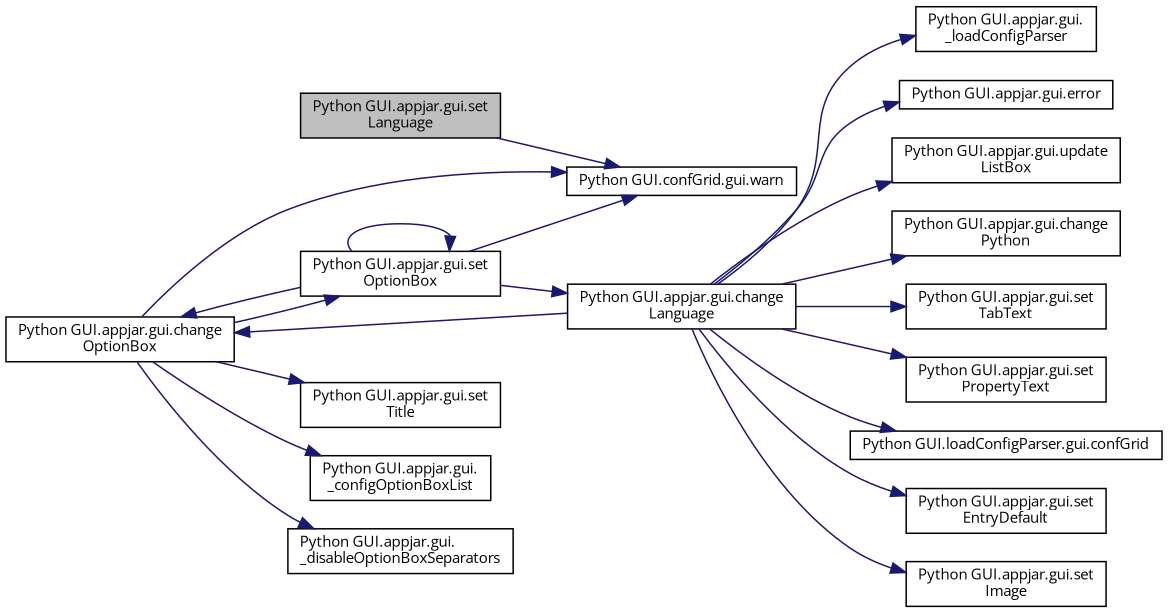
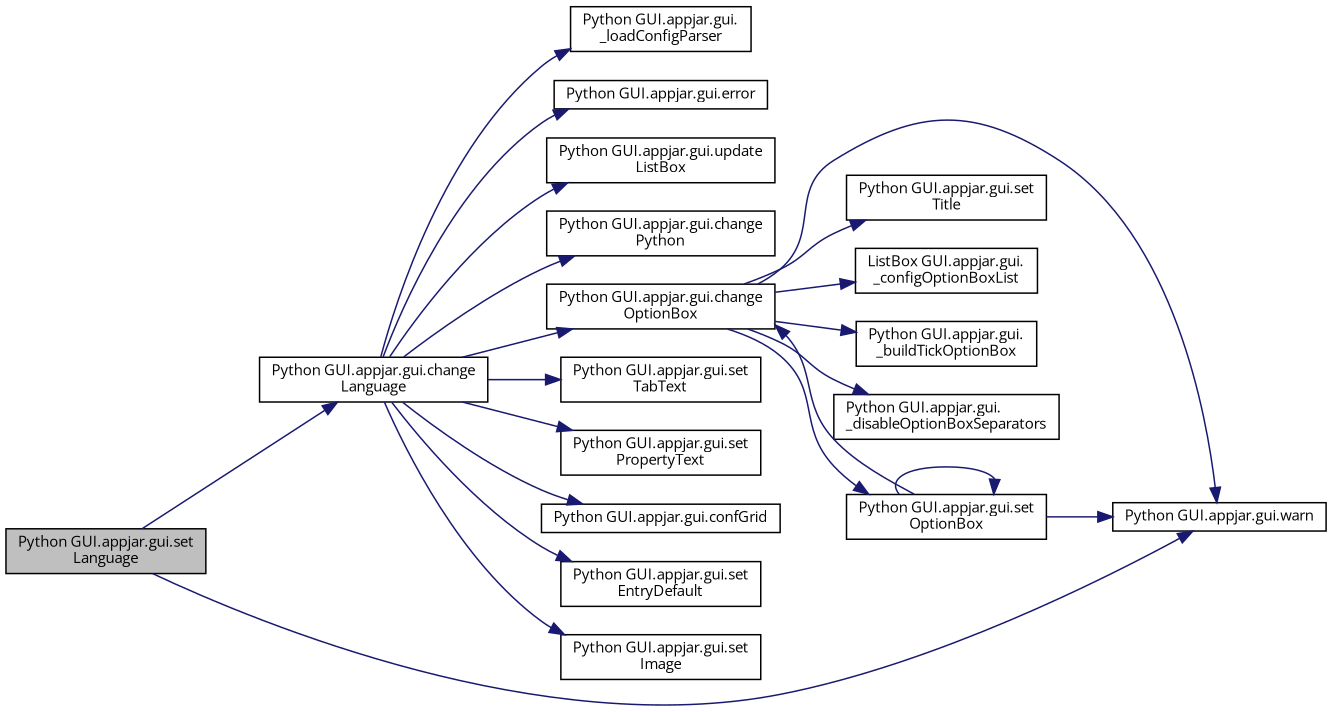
  digraph {
    fontname="Open Sans"
    rankdir=LR
    node [color=black fillcolor=white fontname="Open Sans" fontsize=10 shape=record style=filled]
    edge [color=midnightblue fontname="Open Sans" fontsize=10 labelfontname=Helvetica labelfontsize=10 style=solid]
    n1 [fillcolor=grey75 fontcolor=black height=0.2 label="Python GUI.appjar.gui.set\lLanguage" width=0.4]
    n2 [height=0.2 label="Python GUI.appjar.gui.change\lLanguage" width=0.4]
-   n3 [height=0.2 label="Python GUI.confGrid.gui.warn" width=0.4]
+   n3 [height=0.2 label="Python GUI.appjar.gui.warn" width=0.4]
    n4 [height=0.2 label="Python GUI.appjar.gui.\l_loadConfigParser" width=0.4]
    n5 [height=0.2 label="Python GUI.appjar.gui.error" width=0.4]
    n6 [height=0.2 label="Python GUI.appjar.gui.update\lListBox" width=0.4]
    n7 [height=0.2 label="Python GUI.appjar.gui.change\lPython" width=0.4]
    n8 [height=0.2 label="Python GUI.appjar.gui.change\lOptionBox" width=0.4]
    n9 [height=0.2 label="Python GUI.appjar.gui.set\lTabText" width=0.4]
    n10 [height=0.2 label="Python GUI.appjar.gui.set\lPropertyText" width=0.4]
-   n11 [height=0.2 label="Python GUI.loadConfigParser.gui.confGrid" width=0.4]
+   n11 [height=0.2 label="Python GUI.appjar.gui.confGrid" width=0.4]
    n12 [height=0.2 label="Python GUI.appjar.gui.set\lEntryDefault" width=0.4]
    n13 [height=0.2 label="Python GUI.appjar.gui.set\lImage" width=0.4]
    n14 [height=0.2 label="Python GUI.appjar.gui.set\lTitle" width=0.4]
-   n15 [height=0.2 label="Python GUI.appjar.gui.\l_configOptionBoxList" width=0.4]
+   n15 [height=0.2 label="ListBox GUI.appjar.gui.\l_configOptionBoxList" width=0.4]
+   n16 [height=0.2 label="Python GUI.appjar.gui.\l_buildTickOptionBox" width=0.4]
    n17 [height=0.2 label="Python GUI.appjar.gui.\l_disableOptionBoxSeparators" width=0.4]
    n18 [height=0.2 label="Python GUI.appjar.gui.set\lOptionBox" width=0.4]
-   n18 -> n2
+   n1 -> n2
    n1 -> n3
    n2 -> n4
    n2 -> n5
    n2 -> n6
    n2 -> n7
    n2 -> n8
    n2 -> n9
    n2 -> n10
    n2 -> n11
    n2 -> n12
    n2 -> n13
    n8 -> n3
    n8 -> n14
    n8 -> n15
+   n8 -> n16
    n8 -> n17
    n8 -> n18
    n18 -> n3
    n18 -> n8
    n18 -> n18
  }
